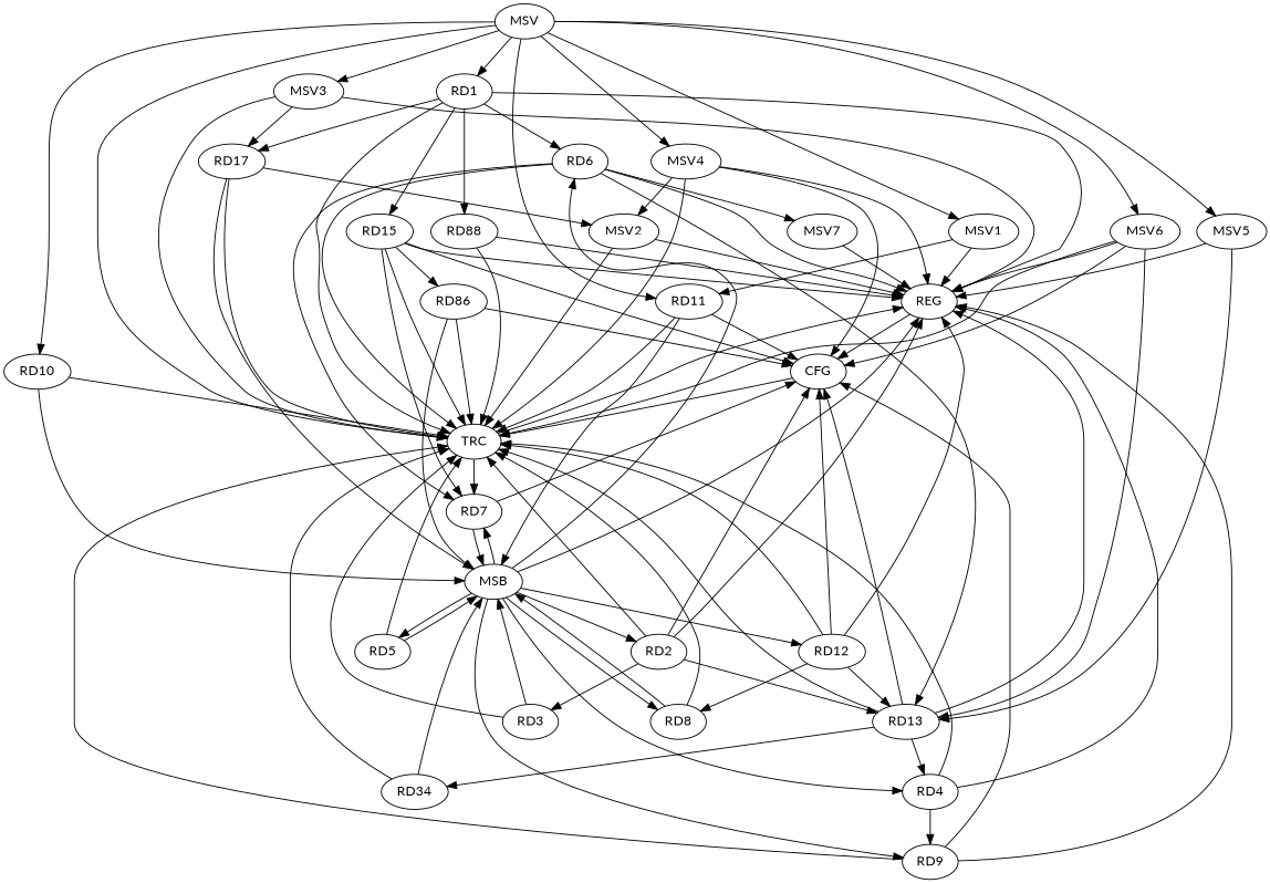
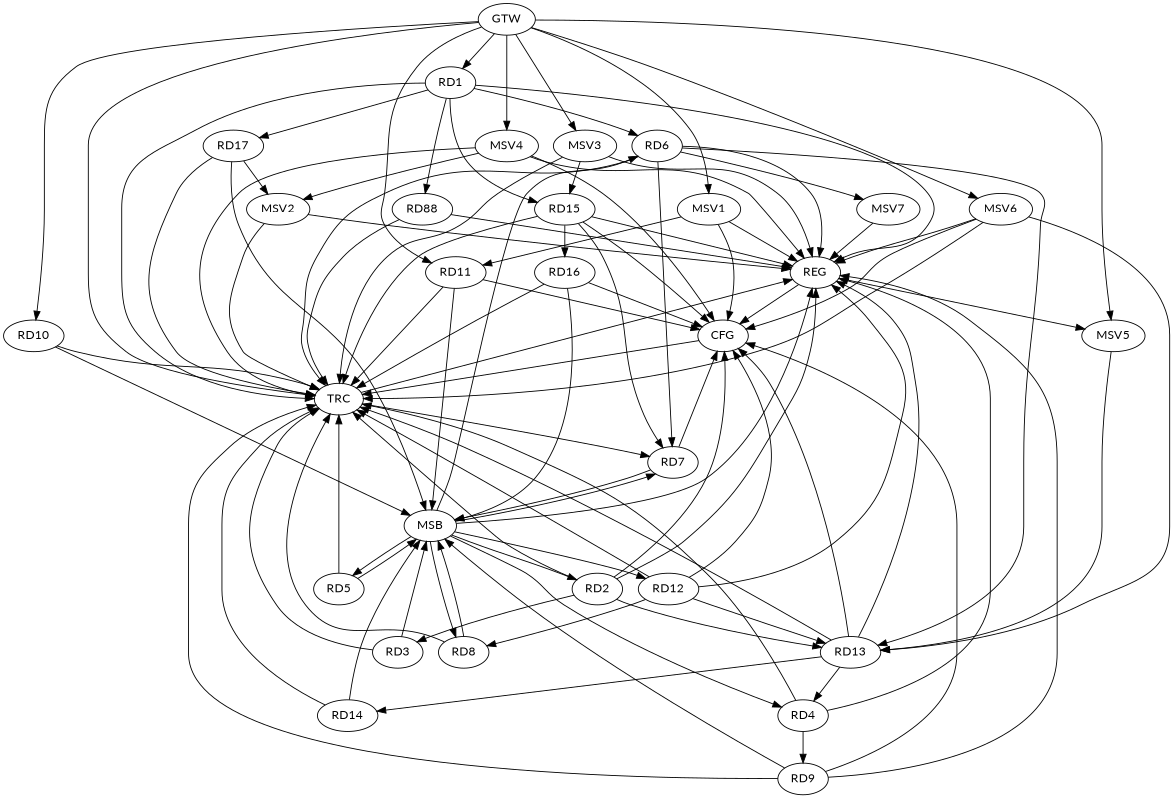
  strict digraph {
    fontname=Lato
    node [fontname=Lato]
    edge [fontname=Lato]
    n1 [label=RD1]
    n2 [label=RD6]
    n3 [label=RD15]
    n4 [label=RD17]
    n5 [label=RD88]
    n6 [label=REG]
    n7 [label=TRC]
    n8 [label=RD13]
    n9 [label=RD7]
    n10 [label=MSV7]
    n11 [label=CFG]
-   n12 [label=RD86]
+   n12 [label=RD16]
    n13 [label=MSB]
    n14 [label=MSV2]
    n15 [label=RD2]
    n16 [label=RD3]
    n17 [label=RD4]
-   n18 [label=RD34]
+   n18 [label=RD14]
    n19 [label=RD8]
    n20 [label=RD9]
    n21 [label=RD5]
    n22 [label=RD12]
    n23 [label=RD10]
    n24 [label=RD11]
-   n25 [label=MSV]
+   n25 [label=GTW]
    n26 [label=MSV1]
    n27 [label=MSV3]
    n28 [label=MSV4]
    n29 [label=MSV5]
    n30 [label=MSV6]
    n1 -> n2
    n1 -> n3
    n1 -> n4
    n1 -> n5
    n1 -> n6
    n1 -> n7
    n2 -> n6
    n2 -> n7
    n2 -> n8
    n2 -> n9
    n2 -> n10
    n3 -> n6
    n3 -> n7
    n3 -> n9
    n3 -> n11
    n3 -> n12
    n4 -> n7
    n4 -> n13
    n4 -> n14
    n5 -> n6
    n5 -> n7
    n6 -> n11
    n7 -> n6
    n7 -> n9
    n8 -> n6
    n8 -> n7
    n8 -> n11
    n8 -> n17
    n8 -> n18
    n9 -> n11
    n9 -> n13
    n10 -> n6
    n11 -> n7
    n12 -> n7
    n12 -> n11
    n12 -> n13
    n13 -> n2
    n13 -> n6
    n13 -> n9
    n13 -> n15
    n13 -> n17
    n13 -> n19
-   n13 -> n20
+   n20 -> n13
    n13 -> n21
    n13 -> n22
    n14 -> n6
    n14 -> n7
    n15 -> n6
    n15 -> n7
    n15 -> n8
    n15 -> n11
    n15 -> n16
    n16 -> n7
    n16 -> n13
    n17 -> n6
    n17 -> n7
    n17 -> n20
    n18 -> n7
    n18 -> n13
    n19 -> n7
    n19 -> n13
    n20 -> n6
    n20 -> n7
    n20 -> n11
    n21 -> n7
    n21 -> n13
    n22 -> n6
    n22 -> n7
    n22 -> n8
    n22 -> n11
    n22 -> n19
    n23 -> n7
    n23 -> n13
    n24 -> n7
    n24 -> n11
    n24 -> n13
    n25 -> n1
    n25 -> n7
    n25 -> n23
    n25 -> n24
    n25 -> n26
    n25 -> n27
    n25 -> n28
    n25 -> n29
    n25 -> n30
    n26 -> n6
+   n26 -> n11
    n26 -> n24
-   n27 -> n4
+   n27 -> n3
    n27 -> n6
    n27 -> n7
    n28 -> n6
    n28 -> n7
    n28 -> n11
    n28 -> n14
-   n29 -> n6
+   n6 -> n29
    n29 -> n8
    n30 -> n6
    n30 -> n7
    n30 -> n8
    n30 -> n11
  }
